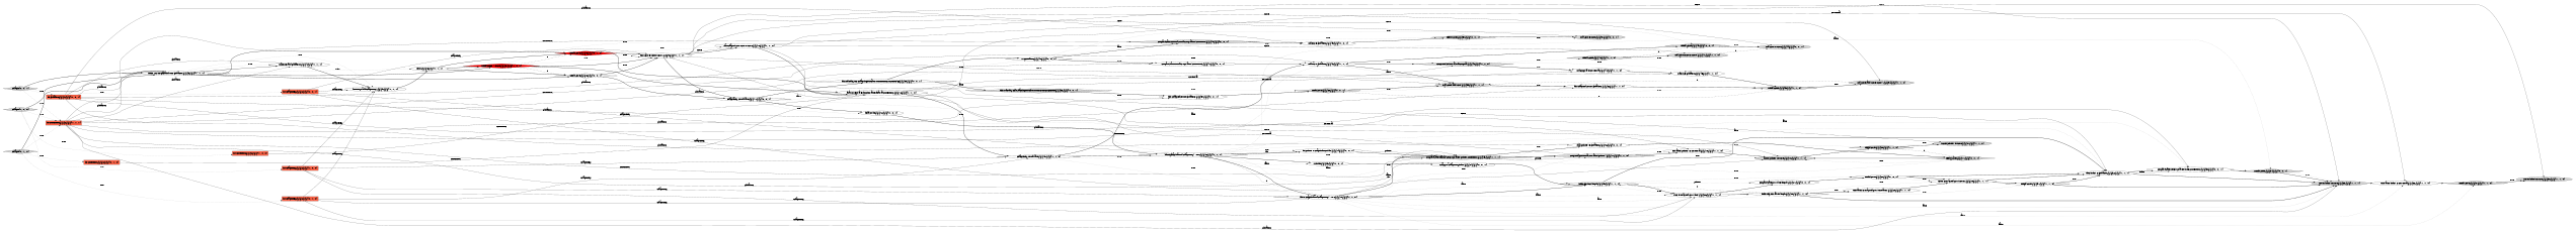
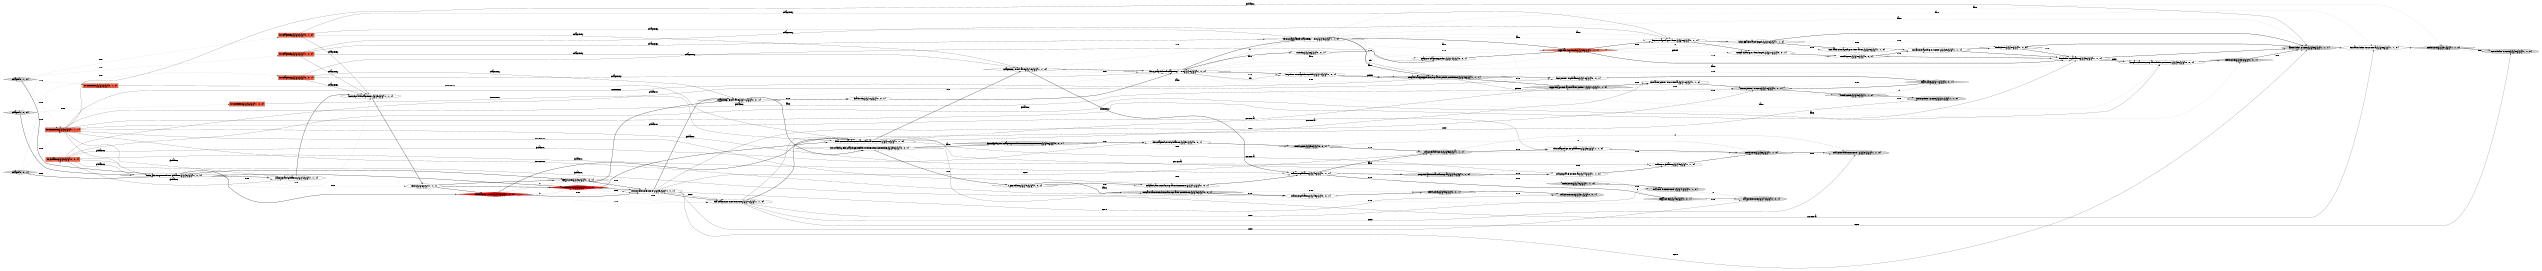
  digraph {
    rankdir=LR
    node [fillcolor=white shape=ellipse style=filled]
    edge [style=bold]
    n1 [fillcolor=lightgray label="comp.test(currentVal,testValues(pointer()@@@17@@@['1', '1', '0']" shape=diamond]
    n2 [fillcolor=lightgray label="scores(pointer( = score@@@18@@@['1', '1', '1']"]
    n3 [fillcolor=lightgray label="needsScores@@@20@@@['1', '1', '0']" shape=diamond]
    n4 [label="testValues(pointer( = currentVal@@@18@@@['1', '1', '0']"]
    n5 [fillcolor=lightgray label="needsScores@@@17@@@['0', '0', '1']" shape=diamond]
    n6 [fillcolor=lightgray label="scores(pointer( = score@@@21@@@['1', '1', '0']"]
    n7 [label="docs = ArrayUtil.grow(docs)@@@26@@@['1', '1', '1']"]
    n8 [label="index == testValues.length@@@28@@@['1', '1', '0']" shape=diamond]
    n9 [label="compareState.grow(docs.length)@@@27@@@['0', '0', '1']"]
    n10 [label="testValues = ArrayUtil.grow(testValues)@@@29@@@['1', '1', '0']"]
    n11 [label="scores = ArrayUtil.grow(scores)@@@29@@@['1', '1', '1']"]
    n12 [fillcolor=lightgray label="scores(index( = score@@@35@@@['1', '1', '1']"]
-   n13 [label="index == docs.length@@@25@@@['1', '1', '1']" shape=diamond]
+   n13 [fillcolor=tomato label="index == docs.length@@@25@@@['1', '1', '1']" shape=diamond]
    n14 [label="needsScores@@@31@@@['1', '1', '0']" shape=diamond]
    n15 [label="needsScores@@@28@@@['0', '0', '1']" shape=diamond]
    n16 [fillcolor=tomato label="int collapseKey@@@2@@@['0', '0', '1']" shape=box]
    n17 [label="boostKeys.add(collapseKey)@@@5@@@['1', '1', '1']"]
    n18 [label="cmap.put(collapseKey,index)@@@24@@@['0', '0', '1']"]
    n19 [label="(idx = cmap.indexOf(collapseKey)) >= 0@@@13@@@['1', '1', '1']" shape=diamond]
    n20 [label="collapseKey != nullValue@@@11@@@['0', '0', '1']" shape=diamond]
    n21 [label="return@@@6@@@['1', '1', '1']"]
    n22 [fillcolor=lightgray label="compareState.testAndSetGroupValues(pointer,contextDoc)@@@15@@@['1', '1', '1']" shape=diamond]
    n23 [label="compareState.setGroupValues(index,contextDoc)@@@33@@@['0', '0', '1']"]
    n24 [fillcolor=lightgray label="needsScores@@@34@@@['0', '0', '1']" shape=diamond]
    n25 [label="(idx = cmap.indexOf(collapseKey)) >= 0@@@15@@@['1', '1', '0']" shape=diamond]
    n26 [label="docs(index( = globalDoc@@@32@@@['1', '1', '1']"]
    n27 [label="int pointer = cmap.indexGet(idx)@@@14@@@['0', '0', '1']"]
    n28 [label="++index@@@23@@@['0', '0', '1']"]
    n29 [label="this.nullPolicy == CollapsingPostFilter.NULL_POLICY_COLLAPSE@@@39@@@['0', '0', '1']" shape=diamond]
    n30 [label="final int idx@@@12@@@['0', '0', '1']"]
    n31 [fillcolor=lightgray label="scores(index( = score@@@38@@@['1', '1', '0']"]
    n32 [fillcolor=lightgray label="needsScores@@@43@@@['0', '0', '1']" shape=diamond]
    n33 [fillcolor=lightgray label="nullScore = score@@@44@@@['0', '0', '1']"]
    n34 [label="docs(pointer( = globalDoc@@@16@@@['0', '0', '1']"]
    n35 [fillcolor=lightgray label="collapse['0', '1', '0']" shape=diamond]
    n36 [fillcolor=tomato label="int contextDoc@@@2@@@['0', '1', '0']" shape=box]
    n37 [fillcolor=tomato label="int contextDoc@@@2@@@['1', '1', '1']" shape=box]
    n38 [label="boosts && mergeBoost.boost(globalDoc)@@@3@@@['1', '1', '1']" shape=diamond]
    n39 [fillcolor=tomato label="int collapseKey@@@2@@@['0', '1', '0']" shape=box]
    n40 [label="float currentVal = functionValues.floatVal(contextDoc)@@@12@@@['1', '1', '0']"]
    n41 [label="compareState.setNullGroupValues(contextDoc)@@@41@@@['0', '0', '1']"]
    n42 [label="nullDoc = globalDoc@@@45@@@['1', '1', '0']"]
    n43 [fillcolor=lightgray label="compareState.testAndSetNullGroupValues(contextDoc)@@@48@@@['0', '0', '1']" shape=diamond]
    n44 [label="this.collapsedSet.set(globalDoc)@@@52@@@['1', '1', '0']"]
    n45 [label="boostDocs.add(globalDoc)@@@4@@@['1', '1', '1']"]
    n46 [label="needsScores@@@8@@@['0', '0', '1']" shape=diamond]
    n47 [fillcolor=red label="needsScores || cscore@@@8@@@['1', '0', '0']" shape=diamond]
    n48 [fillcolor=red label="needsScores@@@8@@@['0', '1', '0']" shape=diamond]
    n49 [label="collapseKey != nullValue@@@13@@@['1', '1', '0']" shape=diamond]
    n50 [label="nullDoc = globalDoc@@@42@@@['1', '1', '1']"]
    n51 [fillcolor=lightgray label="comp.test(currentVal,nullCompVal)@@@43@@@['1', '1', '0']" shape=diamond]
    n52 [fillcolor=lightgray label="nullScores.add(score)@@@59@@@['1', '1', '1']"]
    n53 [label="this.collapseScore.score = score@@@10@@@['1', '1', '0']"]
    n54 [fillcolor=lightgray label="nullScores.add(scorer.score())@@@54@@@['1', '1', '0']"]
    n55 [fillcolor=lightgray label="nullScore = scorer.score()@@@47@@@['1', '1', '0']"]
    n56 [label="nullCompVal = currentVal@@@44@@@['1', '1', '0']"]
    n57 [label="testValues(index( = currentVal@@@36@@@['1', '1', '0']"]
    n58 [fillcolor=lightgray label="needsScores@@@46@@@['1', '1', '0']" shape=diamond]
    n59 [fillcolor=lightgray label="needsScores@@@53@@@['1', '1', '0']" shape=diamond]
    n60 [fillcolor=lightgray label="this.nullPolicy == CollapsingPostFilter.NULL_POLICY_EXPAND@@@56@@@['0', '0', '1']" shape=diamond]
    n61 [label="-1 == nullDoc@@@40@@@['0', '0', '1']" shape=diamond]
    n62 [label="this.collapsedSet.set(globalDoc)@@@57@@@['0', '0', '1']"]
    n63 [fillcolor=lightgray label="needsScores@@@58@@@['0', '0', '1']" shape=diamond]
    n64 [fillcolor=lightgray label="needsScores@@@37@@@['1', '1', '0']" shape=diamond]
    n65 [fillcolor=tomato label="int contextDoc@@@2@@@['1', '0', '0']" shape=box]
    n66 [fillcolor=tomato label="int collapseKey@@@2@@@['1', '0', '0']" shape=box]
    n67 [fillcolor=lightgray label="nullScore = score@@@51@@@['0', '0', '1']"]
    n68 [label="nullDoc = globalDoc@@@49@@@['0', '0', '1']"]
    n69 [fillcolor=lightgray label="needsScores@@@50@@@['0', '0', '1']" shape=diamond]
    n70 [label="this.score = scorer.score()@@@9@@@['1', '1', '1']"]
    n71 [fillcolor=tomato label="int globalDoc@@@2@@@['0', '0', '1']" shape=box]
    n72 [fillcolor=lightgray label="collapse['0', '0', '1']" shape=diamond]
    n73 [fillcolor=lightgray label="collapse['1', '0', '0']" shape=diamond]
    n1 -> n2 [label=true style=dotted]
    n1 -> n3 [label=true style=dotted]
    n1 -> n4
    n1 -> n4 [label=true style=dotted]
    n2 -> n3
    n3 -> n5 [label=0 style=dashed]
    n3 -> n6
    n3 -> n6 [label=true style=dotted]
    n4 -> n2
    n5 -> n2 [label=true style=dotted]
    n5 -> n2
    n7 -> n8
    n7 -> n9
    n8 -> n10
    n8 -> n10 [label=true style=dotted]
    n8 -> n11 [label=true style=dotted]
    n8 -> n12
    n8 -> n13 [label=0 style=dashed]
    n8 -> n14 [label=true style=dotted]
    n9 -> n15
    n10 -> n11
    n11 -> n14
    n11 -> n26
    n12 -> n57
    n13 -> n7
    n13 -> n7 [label=true style=dotted]
    n13 -> n9 [label=pointer style=dotted]
    n13 -> n15 [label=true style=dotted]
    n13 -> n26
    n14 -> n12
    n14 -> n26 [label=true style=dotted]
    n14 -> n26
    n15 -> n11
    n15 -> n11 [label=true style=dotted]
    n15 -> n26
    n16 -> n17 [label=collapseKey style=solid]
    n16 -> n18 [label=collapseKey style=solid]
    n16 -> n19 [label=collapseKey style=solid]
-   n16 -> n70 [label=collapseKey style=solid]
+   n16 -> n20 [label=collapseKey style=solid]
    n17 -> n21
    n18 -> n13
    n19 -> n13 [label=false style=dotted]
    n19 -> n18 [label=false style=dotted]
    n19 -> n22 [label=true style=dotted]
    n19 -> n23 [label=false style=dotted]
    n19 -> n24 [label=false style=dotted]
    n19 -> n25
    n19 -> n26 [label=false style=dotted]
    n19 -> n27 [label=idx style=solid]
    n19 -> n27
    n19 -> n27 [label=true style=dotted]
    n19 -> n28 [label=false style=dotted]
    n19 -> n28
    n20 -> n19 [label=true style=dotted]
    n20 -> n29 [label=false style=dotted]
    n20 -> n29
    n20 -> n30
    n20 -> n30 [label=true style=dotted]
    n21 -> n46
    n21 -> n47
    n21 -> n48
    n22 -> n1 [label=pointer style=solid]
    n22 -> n1
    n22 -> n5 [label=true style=dotted]
    n22 -> n34
    n22 -> n34 [label=true style=dotted]
    n23 -> n24
    n24 -> n12
    n24 -> n12 [label=true style=dotted]
    n25 -> n1 [label=true style=dotted]
    n25 -> n7 [label=false style=dotted]
    n25 -> n8 [label=false style=dotted]
    n25 -> n12 [label=false style=dotted]
    n25 -> n13
    n25 -> n13 [label=false style=dotted]
    n25 -> n19 [label=0 style=dashed]
    n25 -> n22 [label=true style=dotted]
    n25 -> n22 [label=idx style=solid]
    n25 -> n22
    n25 -> n57 [label=false style=dotted]
    n25 -> n64 [label=false style=dotted]
    n26 -> n12
    n26 -> n23 [label=index style=solid]
    n26 -> n23
    n27 -> n22 [label=pointer style=solid]
    n27 -> n22
    n28 -> n18
    n29 -> n60 [label=false style=dotted]
    n29 -> n60
    n29 -> n61
    n29 -> n61 [label=true style=dotted]
    n30 -> n19
    n32 -> n33 [label=true style=dotted]
    n32 -> n33
    n34 -> n5
    n35 -> n36 [label=true style=dotted]
    n35 -> n37 [label=true style=dotted]
    n35 -> n38
    n35 -> n39 [label=true style=dotted]
    n36 -> n40 [label=contextDoc style=solid]
    n37 -> n2 [label=globalDoc style=solid]
    n37 -> n12 [label=globalDoc style=solid]
    n37 -> n22 [label=contextDoc style=solid]
    n37 -> n23 [label=contextDoc style=solid]
    n37 -> n38 [label=globalDoc style=solid]
    n37 -> n41 [label=contextDoc style=solid]
    n37 -> n42 [label=globalDoc style=solid]
    n37 -> n43 [label=contextDoc style=solid]
    n37 -> n44 [label=globalDoc style=solid]
    n37 -> n45 [label=globalDoc style=solid]
    n38 -> n17 [label=true style=dotted]
-   n38 -> n21 [label=index style=dotted]
+   n38 -> n21 [label=true style=dotted]
    n38 -> n45
    n38 -> n45 [label=true style=dotted]
    n38 -> n46
    n38 -> n47
    n38 -> n48
    n39 -> n7 [label=collapseKey style=solid]
    n39 -> n17 [label=collapseKey style=solid]
    n39 -> n25 [label=collapseKey style=solid]
    n39 -> n49 [label=collapseKey style=solid]
    n40 -> n1 [label=currentVal style=solid]
    n40 -> n4 [label=currentVal style=solid]
    n40 -> n49
    n40 -> n51 [label=currentVal style=solid]
    n40 -> n56 [label=currentVal style=solid]
    n40 -> n57 [label=currentVal style=solid]
    n41 -> n50
    n42 -> n59
    n43 -> n68 [label=true style=dotted]
    n43 -> n68
    n43 -> n69 [label=true style=dotted]
    n44 -> n59
    n45 -> n17
    n46 -> n20
    n46 -> n70 [label=true style=dotted]
    n46 -> n70
    n47 -> n40
    n47 -> n46 [label=0 style=dashed]
    n47 -> n48 [label=0 style=dashed]
    n47 -> n53 [label=true style=dotted]
    n47 -> n70 [label=true style=dotted]
    n47 -> n70
    n48 -> n40
    n48 -> n53 [label=true style=dotted]
    n48 -> n70
    n48 -> n70 [label=true style=dotted]
    n49 -> n19
    n49 -> n19 [label=true style=dotted]
    n49 -> n25 [label=true style=dotted]
    n49 -> n50 [label=false style=dotted]
    n49 -> n50
    n50 -> n32
    n50 -> n51 [label=true style=dotted]
    n50 -> n51
    n50 -> n52 [label=false style=dotted]
    n50 -> n52
    n51 -> n42 [label=true style=dotted]
    n51 -> n56 [label=true style=dotted]
    n51 -> n56
    n51 -> n58 [label=true style=dotted]
    n52 -> n44 [label=true style=dotted]
    n52 -> n44
    n52 -> n59 [label=true style=dotted]
    n53 -> n6 [label=score style=solid]
    n53 -> n31 [label=score style=solid]
    n53 -> n40
    n53 -> n54 [label=score style=solid]
    n53 -> n55 [label=score style=solid]
    n54 -> n52 [label=0 style=dashed]
    n55 -> n33 [label=0 style=dashed]
    n56 -> n42
    n57 -> n64
    n58 -> n32 [label=0 style=dashed]
    n58 -> n55
    n58 -> n55 [label=true style=dotted]
    n59 -> n54 [label=true style=dotted]
    n59 -> n54
    n59 -> n63 [label=0 style=dashed]
    n60 -> n62
    n60 -> n62 [label=true style=dotted]
    n60 -> n63 [label=true style=dotted]
    n61 -> n32 [label=true style=dotted]
    n61 -> n41 [label=true style=dotted]
    n61 -> n41
    n61 -> n43
    n61 -> n43 [label=false style=dotted]
    n61 -> n50 [label=true style=dotted]
    n62 -> n63
    n63 -> n52
    n63 -> n52 [label=true style=dotted]
    n64 -> n31 [label=true style=dotted]
    n64 -> n31
    n65 -> n40 [label=contextDoc style=solid]
    n66 -> n7 [label=collapseKey style=solid]
    n66 -> n17 [label=collapseKey style=solid]
    n66 -> n25 [label=collapseKey style=solid]
    n66 -> n49 [label=collapseKey style=solid]
    n68 -> n69
    n69 -> n67
    n69 -> n67 [label=true style=dotted]
    n70 -> n2 [label=score style=solid]
    n70 -> n12 [label=score style=solid]
    n70 -> n20
    n70 -> n33 [label=score style=solid]
    n70 -> n52 [label=score style=solid]
    n70 -> n53 [label=score style=solid]
    n70 -> n53
    n70 -> n67 [label=score style=solid]
    n71 -> n26 [label=globalDoc style=solid]
    n71 -> n34 [label=globalDoc style=solid]
    n71 -> n38 [label=globalDoc style=solid]
    n71 -> n45 [label=globalDoc style=solid]
    n71 -> n50 [label=globalDoc style=solid]
    n71 -> n62 [label=globalDoc style=solid]
    n71 -> n68 [label=globalDoc style=solid]
    n72 -> n16 [label=true style=dotted]
    n72 -> n37 [label=true style=dotted]
    n72 -> n38
    n72 -> n71 [label=true style=dotted]
    n73 -> n37 [label=true style=dotted]
    n73 -> n38
    n73 -> n65 [label=true style=dotted]
    n73 -> n66 [label=true style=dotted]
  }
